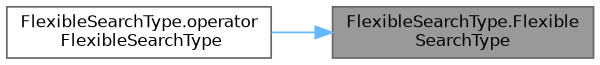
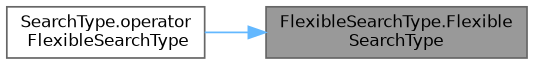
  digraph {
    rankdir=RL
    node [fontname=Helvetica fontsize=10 shape=box style=filled]
    n1 [color=gray40 fillcolor=grey60 fontcolor=black height=0.2 label="FlexibleSearchType.Flexible\lSearchType" width=0.4]
-   n2 [color=grey40 fillcolor=white height=0.2 label="FlexibleSearchType.operator\l FlexibleSearchType" width=0.4]
+   n2 [color=grey40 fillcolor=white height=0.2 label="SearchType.operator\l FlexibleSearchType" width=0.4]
    n1 -> n2 [color=steelblue1 dir=back fontname=Helvetica fontsize=10 labelfontname=Helvetica labelfontsize=10 style=solid]
  }
